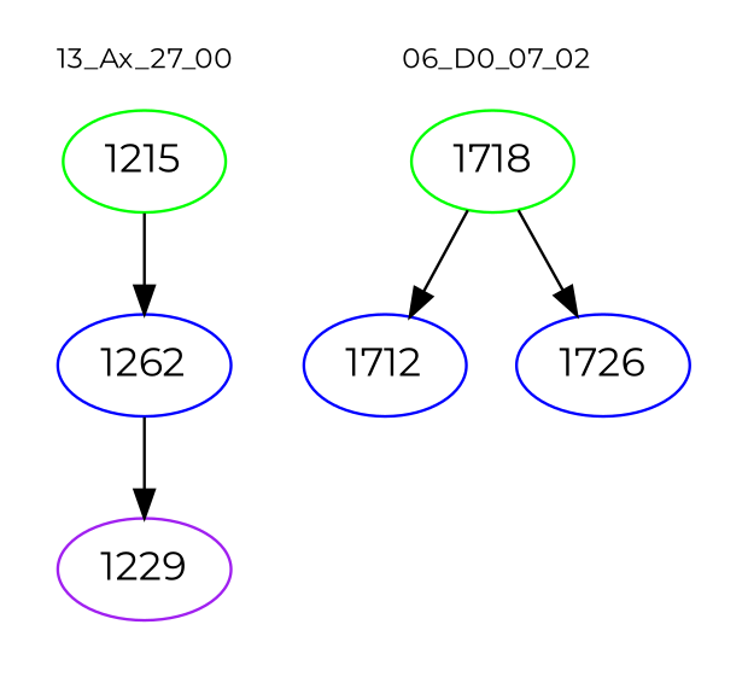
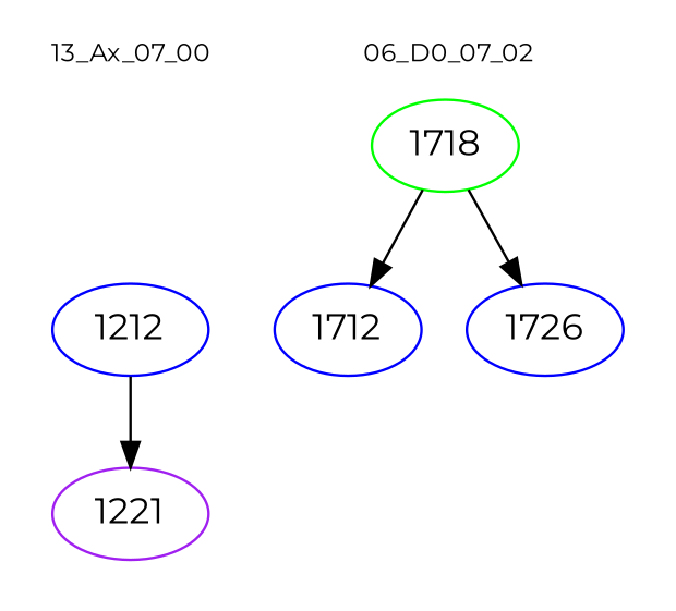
  digraph {
    fontname=Montserrat
    node [color=blue fontname=Montserrat]
    edge [color=black fontname=Montserrat]
-   n1 [color=green label=1215]
-   n2 [label=1262]
-   n3 [color=purple label=1229]
+   n2 [label=1212]
+   n3 [color=purple label=1221]
    n4 [color=green label=1718]
    n5 [label=1712]
    n6 [label=1726]
    subgraph cluster_1 {
      color=white
      fontsize=10
-     label="13_Ax_27_00"
-     n1
+     label="13_Ax_07_00"
      n2
      n3
    }
    subgraph cluster_2 {
      color=white
      fontsize=10
      label="06_D0_07_02"
      n4
      n5
      n6
    }
-   n1 -> n2
    n2 -> n3
    n4 -> n5
    n4 -> n6
  }
